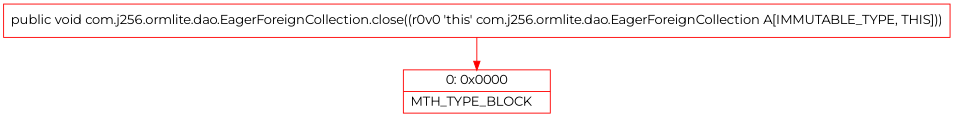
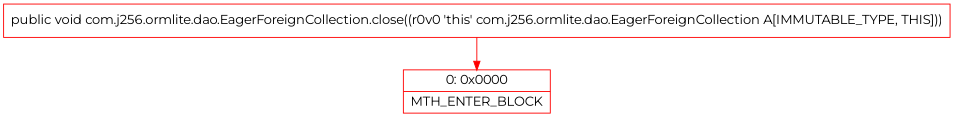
  digraph {
    fontname=Montserrat
    node [color=red shape=record fontname=Montserrat]
-   n1 [label="{0\:\ 0x0000|MTH_TYPE_BLOCK\l}"]
+   n1 [label="{0\:\ 0x0000|MTH_ENTER_BLOCK\l}"]
    n2 [label="{public void com.j256.ormlite.dao.EagerForeignCollection.close((r0v0 'this' com.j256.ormlite.dao.EagerForeignCollection A[IMMUTABLE_TYPE, THIS])) }"]
    subgraph cluster_1 {
      label="R(0)"
    }
    n2 -> n1 [color=red fontname=Montserrat]
  }
